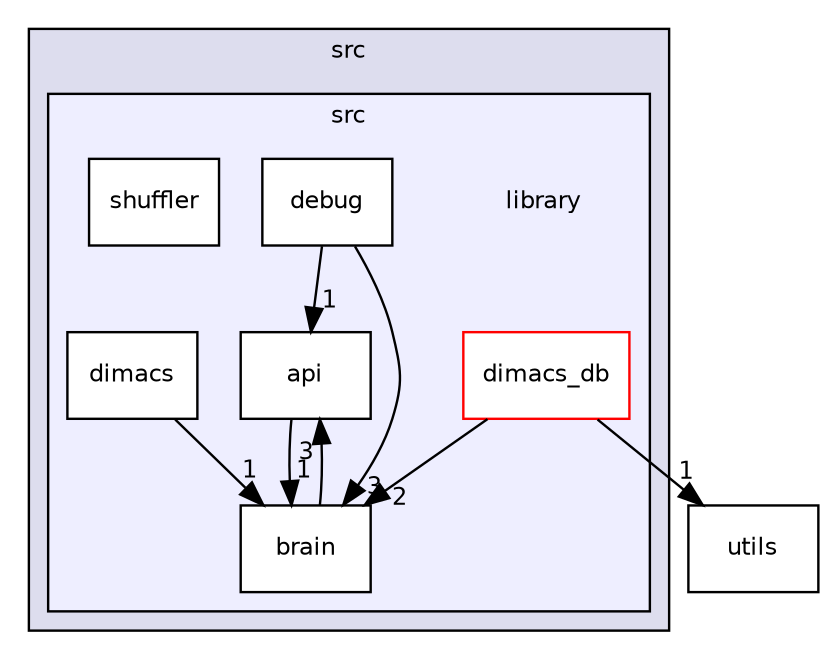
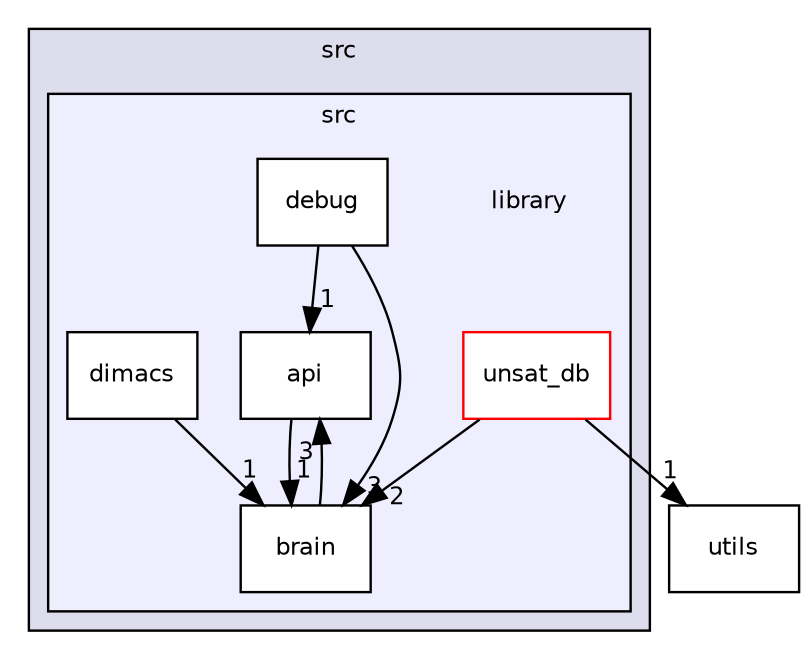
  digraph {
    compound=true
    node [fontname=Helvetica fontsize=10 shape=box color=black fillcolor=white style=filled]
    edge [headlabel=1 labeldistance=1.5 labelfontname=Helvetica labelfontsize=10]
    n1 [label=library shape=plaintext color="" fillcolor="" style=""]
    n2 [label=api]
    n3 [label=brain]
    n4 [label=debug]
    n5 [label=dimacs]
-   n6 [label=shuffler]
-   n7 [color=red label=dimacs_db]
+   n7 [color=red label=unsat_db]
    n8 [label=utils color="" fillcolor="" style=""]
    subgraph cluster_1 {
      bgcolor="#ddddee"
      fontname=Helvetica
      fontsize=10
      label=src
      pencolor=black
      subgraph cluster_2 {
        bgcolor="#eeeeff"
        fontname=Helvetica
        fontsize=10
        pencolor=black
        n1
        n2
        n3
        n4
        n5
-       n6
        n7
      }
    }
    n2 -> n3
    n3 -> n2 [headlabel=3]
    n4 -> n2
    n4 -> n3 [headlabel=3]
    n5 -> n3
    n7 -> n3 [headlabel=2]
    n7 -> n8
  }
